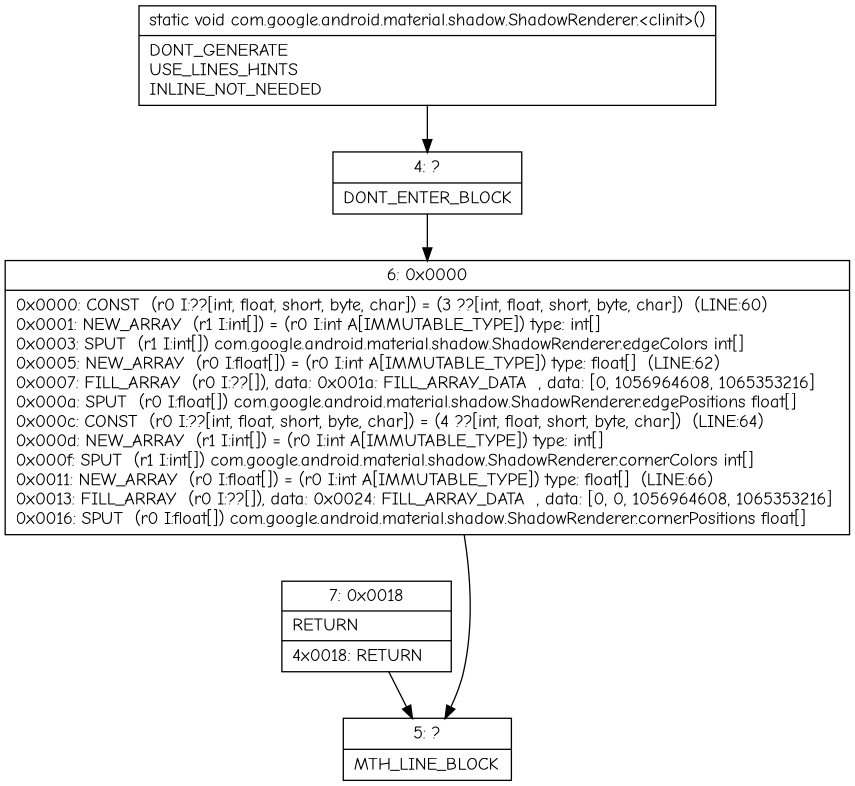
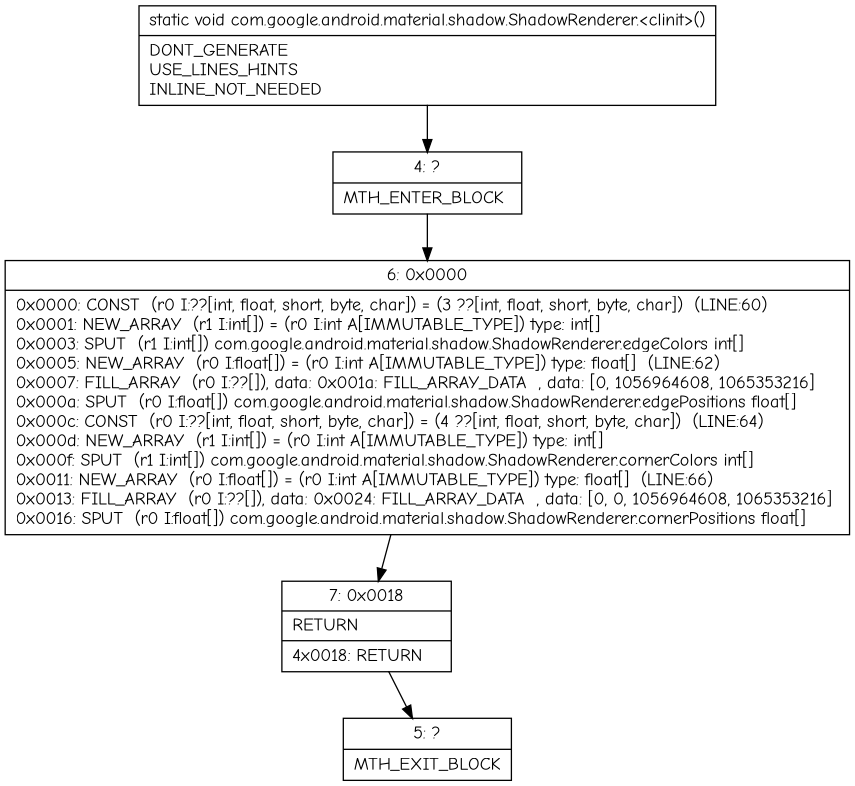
  digraph {
    fontname="Comic Neue"
    node [fontname="Comic Neue" shape=record]
    edge [fontname="Comic Neue"]
-   n1 [label="{4\:\ ?|DONT_ENTER_BLOCK\l}"]
+   n1 [label="{4\:\ ?|MTH_ENTER_BLOCK\l}"]
    n2 [label="{6\:\ 0x0000|0x0000: CONST  (r0 I:??[int, float, short, byte, char]) = (3 ??[int, float, short, byte, char])  (LINE:60)\l0x0001: NEW_ARRAY  (r1 I:int[]) = (r0 I:int A[IMMUTABLE_TYPE]) type: int[] \l0x0003: SPUT  (r1 I:int[]) com.google.android.material.shadow.ShadowRenderer.edgeColors int[] \l0x0005: NEW_ARRAY  (r0 I:float[]) = (r0 I:int A[IMMUTABLE_TYPE]) type: float[]  (LINE:62)\l0x0007: FILL_ARRAY  (r0 I:??[]), data: 0x001a: FILL_ARRAY_DATA  , data: [0, 1056964608, 1065353216] \l0x000a: SPUT  (r0 I:float[]) com.google.android.material.shadow.ShadowRenderer.edgePositions float[] \l0x000c: CONST  (r0 I:??[int, float, short, byte, char]) = (4 ??[int, float, short, byte, char])  (LINE:64)\l0x000d: NEW_ARRAY  (r1 I:int[]) = (r0 I:int A[IMMUTABLE_TYPE]) type: int[] \l0x000f: SPUT  (r1 I:int[]) com.google.android.material.shadow.ShadowRenderer.cornerColors int[] \l0x0011: NEW_ARRAY  (r0 I:float[]) = (r0 I:int A[IMMUTABLE_TYPE]) type: float[]  (LINE:66)\l0x0013: FILL_ARRAY  (r0 I:??[]), data: 0x0024: FILL_ARRAY_DATA  , data: [0, 0, 1056964608, 1065353216] \l0x0016: SPUT  (r0 I:float[]) com.google.android.material.shadow.ShadowRenderer.cornerPositions float[] \l}"]
    n3 [label="{7\:\ 0x0018|RETURN\l|4x0018: RETURN   \l}"]
-   n4 [label="{5\:\ ?|MTH_LINE_BLOCK\l}"]
+   n4 [label="{5\:\ ?|MTH_EXIT_BLOCK\l}"]
    n5 [label="{static void com.google.android.material.shadow.ShadowRenderer.\<clinit\>()  | DONT_GENERATE\lUSE_LINES_HINTS\lINLINE_NOT_NEEDED\l}"]
    n1 -> n2
-   n2 -> n4
+   n2 -> n3
    n3 -> n4
    n5 -> n1
  }
